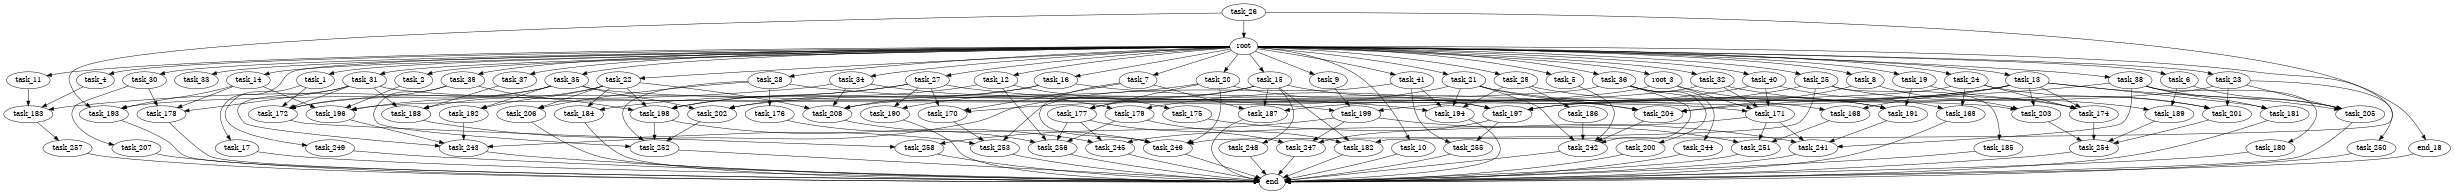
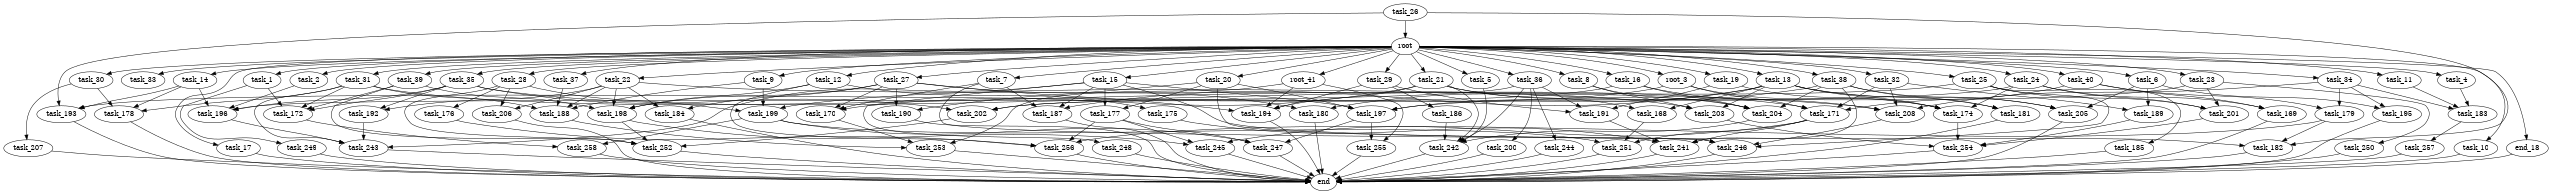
  digraph {
    task_12
    task_256
    task_198
    task_175
    end
    task_252
    task_245
    task_241
    task_199
    task_258
    task_247
    task_251
    task_36
    task_196
    task_242
    task_244
    task_200
    task_191
    task_243
    task_253
    task_19
    task_174
    task_254
    task_249
    root
    task_10
    n27 [label=end_18]
    task_1
    task_4
    task_33
    task_15
    task_5
    task_22
    task_14
    task_38
    task_16
    task_7
    task_24
    task_27
    task_30
    task_39
    task_17
    task_31
    task_2
-   task_41
+   task_41 [label=root_41]
    task_35
    n47 [label=root_3]
    task_40
    task_8
    task_29
    task_21
    task_28
    task_25
    task_23
    task_6
    task_32
    task_20
    task_9
    task_37
    task_34
    task_13
    task_11
    task_172
    task_183
    task_177
    task_197
    task_187
    task_182
    task_248
    task_206
    task_192
    task_184
    task_188
    task_208
    task_193
    task_178
    task_205
    task_204
    task_181
    task_180
    task_202
    task_246
    task_170
    task_201
    task_169
    task_194
    task_190
    task_26
    task_207
    task_203
    task_255
    task_171
    task_179
    task_186
    task_168
    task_176
    task_185
    task_250
    task_189
+   task_195
    task_257
    task_12 -> task_256
    task_12 -> task_198
    task_12 -> task_175
    task_256 -> end
    task_198 -> task_252
    task_198 -> task_245
    task_175 -> task_241
    task_252 -> end
    task_245 -> end
    task_241 -> end
    task_199 -> task_258
    task_199 -> task_247
    task_199 -> task_251
    task_258 -> end
    task_247 -> end
    task_251 -> end
    task_36 -> task_196
    task_36 -> task_242
    task_36 -> task_244
    task_36 -> task_200
    task_36 -> task_191
    task_196 -> task_243
    task_242 -> end
    task_244 -> end
    task_200 -> end
    task_191 -> task_241
    task_243 -> end
    task_253 -> end
    task_19 -> task_191
    task_19 -> task_174
    task_174 -> task_254
    task_254 -> end
    task_249 -> end
    root -> task_12
    root -> task_36
    root -> task_19
    root -> task_10
    root -> n27
    root -> task_1
    root -> task_4
    root -> task_33
    root -> task_15
    root -> task_5
    root -> task_22
    root -> task_14
    root -> task_38
    root -> task_16
    root -> task_7
    root -> task_24
    root -> task_27
    root -> task_30
    root -> task_39
    root -> task_17
    root -> task_31
    root -> task_2
    root -> task_41
    root -> task_35
    root -> n47
    root -> task_40
    root -> task_8
    root -> task_29
    root -> task_21
    root -> task_28
    root -> task_25
    root -> task_23
    root -> task_6
    root -> task_32
    root -> task_20
    root -> task_9
    root -> task_37
    root -> task_34
    root -> task_13
    root -> task_11
    task_10 -> end
    n27 -> end
    task_1 -> task_249
    task_1 -> task_172
    task_4 -> task_183
    task_15 -> task_243
    task_15 -> task_177
    task_15 -> task_197
    task_15 -> task_187
    task_15 -> task_182
    task_15 -> task_248
    task_5 -> task_242
    task_22 -> task_198
    task_22 -> task_206
    task_22 -> task_192
    task_22 -> task_184
    task_22 -> task_188
    task_22 -> task_208
    task_14 -> task_196
    task_14 -> task_193
    task_14 -> task_178
    task_38 -> task_241
    task_38 -> task_205
    task_38 -> task_204
    task_38 -> task_181
    task_38 -> task_180
    task_16 -> task_208
    task_16 -> task_204
    task_16 -> task_202
    task_7 -> task_187
    task_7 -> task_246
    task_7 -> task_170
    task_24 -> task_174
    task_24 -> task_193
    task_24 -> task_201
    task_24 -> task_169
    task_27 -> task_198
    task_27 -> task_184
+   task_27 -> task_180
    task_27 -> task_170
    task_27 -> task_194
    task_27 -> task_190
    task_30 -> task_178
    task_30 -> task_207
    task_39 -> task_198
    task_39 -> task_252
    task_39 -> task_172
    task_17 -> end
    task_31 -> task_243
    task_31 -> task_172
    task_31 -> task_188
    task_31 -> task_178
    task_31 -> task_203
    task_2 -> task_196
    task_41 -> task_253
    task_41 -> task_194
    task_41 -> task_255
    task_35 -> task_196
    task_35 -> task_172
    task_35 -> task_192
    task_35 -> task_202
    task_35 -> task_171
    n47 -> task_174
    n47 -> task_202
    n47 -> task_171
    task_40 -> task_169
    task_40 -> task_171
    task_40 -> task_179
    task_8 -> task_204
    task_8 -> task_203
    task_29 -> task_191
    task_29 -> task_194
    task_29 -> task_186
    task_21 -> task_242
    task_21 -> task_204
    task_21 -> task_170
    task_21 -> task_194
    task_21 -> task_168
    task_28 -> task_252
    task_28 -> task_199
    task_28 -> task_206
    task_28 -> task_176
    task_25 -> task_199
    task_25 -> task_246
    task_25 -> task_201
    task_25 -> task_185
    task_23 -> task_197
-   task_23 -> task_205
    task_23 -> task_201
    task_23 -> task_250
    task_6 -> task_205
    task_6 -> task_189
+   task_6 -> task_195
    task_32 -> task_208
    task_32 -> task_171
    task_32 -> task_189
    task_20 -> task_177
    task_20 -> task_197
    task_20 -> task_246
    task_20 -> task_190
    task_9 -> task_199
+   task_9 -> task_188
    task_37 -> task_188
    task_34 -> task_183
    task_34 -> task_208
    task_34 -> task_179
+   task_34 -> task_195
    task_13 -> task_174
    task_13 -> task_197
    task_13 -> task_187
    task_13 -> task_205
    task_13 -> task_181
    task_13 -> task_203
    task_13 -> task_168
    task_11 -> task_183
    task_172 -> task_258
    task_183 -> task_257
    task_177 -> task_256
    task_177 -> task_245
    task_177 -> task_247
    task_197 -> task_247
    task_197 -> task_255
    task_187 -> end
    task_182 -> end
    task_248 -> end
    task_206 -> end
    task_192 -> task_243
    task_184 -> end
    task_188 -> task_253
    task_208 -> task_246
    task_193 -> end
    task_178 -> end
    task_205 -> end
    task_204 -> task_242
    task_181 -> end
    task_180 -> end
    task_202 -> task_252
    task_246 -> end
    task_170 -> task_253
    task_201 -> task_254
    task_169 -> end
    task_194 -> end
    task_190 -> end
    task_26 -> root
    task_26 -> task_182
    task_26 -> task_193
    task_207 -> end
    task_203 -> task_254
    task_255 -> end
    task_171 -> task_245
    task_171 -> task_241
    task_171 -> task_251
    task_179 -> task_256
    task_179 -> task_182
    task_186 -> task_242
    task_168 -> task_251
    task_176 -> task_256
    task_185 -> end
    task_250 -> end
    task_189 -> task_254
+   task_195 -> end
    task_257 -> end
  }
